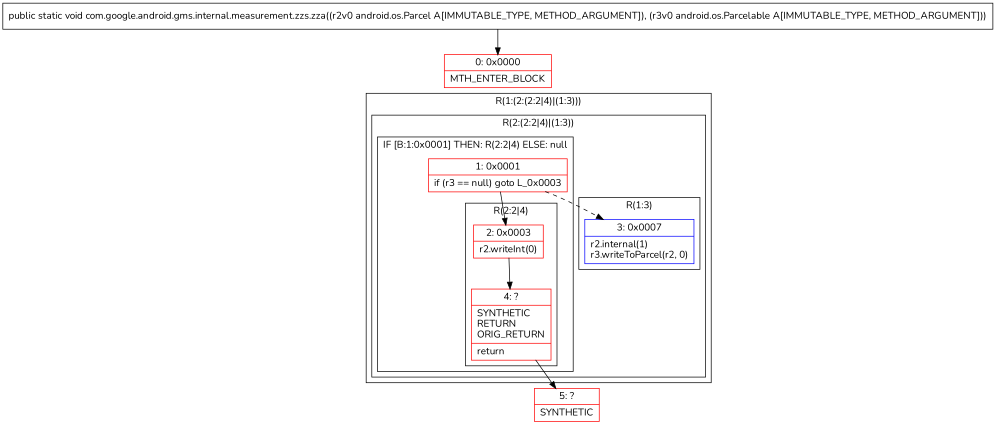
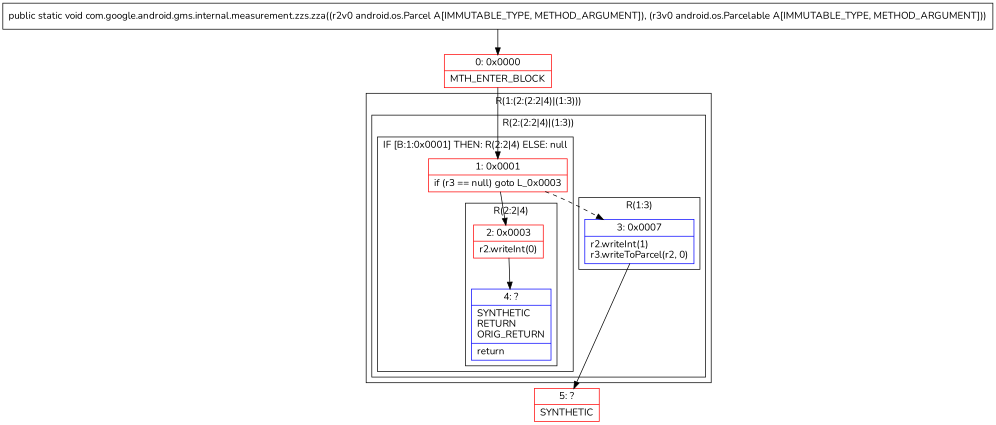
  digraph {
    fontname=Nunito
    node [color=red fontname=Nunito shape=record]
    edge [fontname=Nunito]
    n1 [label="{2\:\ 0x0003|r2.writeInt(0)\l}"]
-   n2 [label="{4\:\ ?|SYNTHETIC\lRETURN\lORIG_RETURN\l|return\l}"]
+   n2 [color=blue label="{4\:\ ?|SYNTHETIC\lRETURN\lORIG_RETURN\l|return\l}"]
    n3 [label="{1\:\ 0x0001|if (r3 == null) goto L_0x0003\l}"]
-   n4 [color=blue label="{3\:\ 0x0007|r2.internal(1)\lr3.writeToParcel(r2, 0)\l}"]
+   n4 [color=blue label="{3\:\ 0x0007|r2.writeInt(1)\lr3.writeToParcel(r2, 0)\l}"]
    n5 [label="{5\:\ ?|SYNTHETIC\l}"]
    n6 [label="{0\:\ 0x0000|MTH_ENTER_BLOCK\l}"]
    n7 [label="{public static void com.google.android.gms.internal.measurement.zzs.zza((r2v0 android.os.Parcel A[IMMUTABLE_TYPE, METHOD_ARGUMENT]), (r3v0 android.os.Parcelable A[IMMUTABLE_TYPE, METHOD_ARGUMENT])) }" color=""]
    subgraph cluster_1 {
      label="R(1:(2:(2:2|4)|(1:3)))"
      subgraph cluster_2 {
        label="R(2:(2:2|4)|(1:3))"
        subgraph cluster_3 {
          label="IF [B:1:0x0001] THEN: R(2:2|4) ELSE: null"
          n3
          subgraph cluster_4 {
            label="R(2:2|4)"
            n1
            n2
          }
        }
        subgraph cluster_5 {
          label="R(1:3)"
          n4
        }
      }
    }
    n1 -> n2
    n3 -> n1
    n3 -> n4 [style=dashed]
-   n2 -> n5
+   n4 -> n5
+   n6 -> n3
    n7 -> n6
  }
